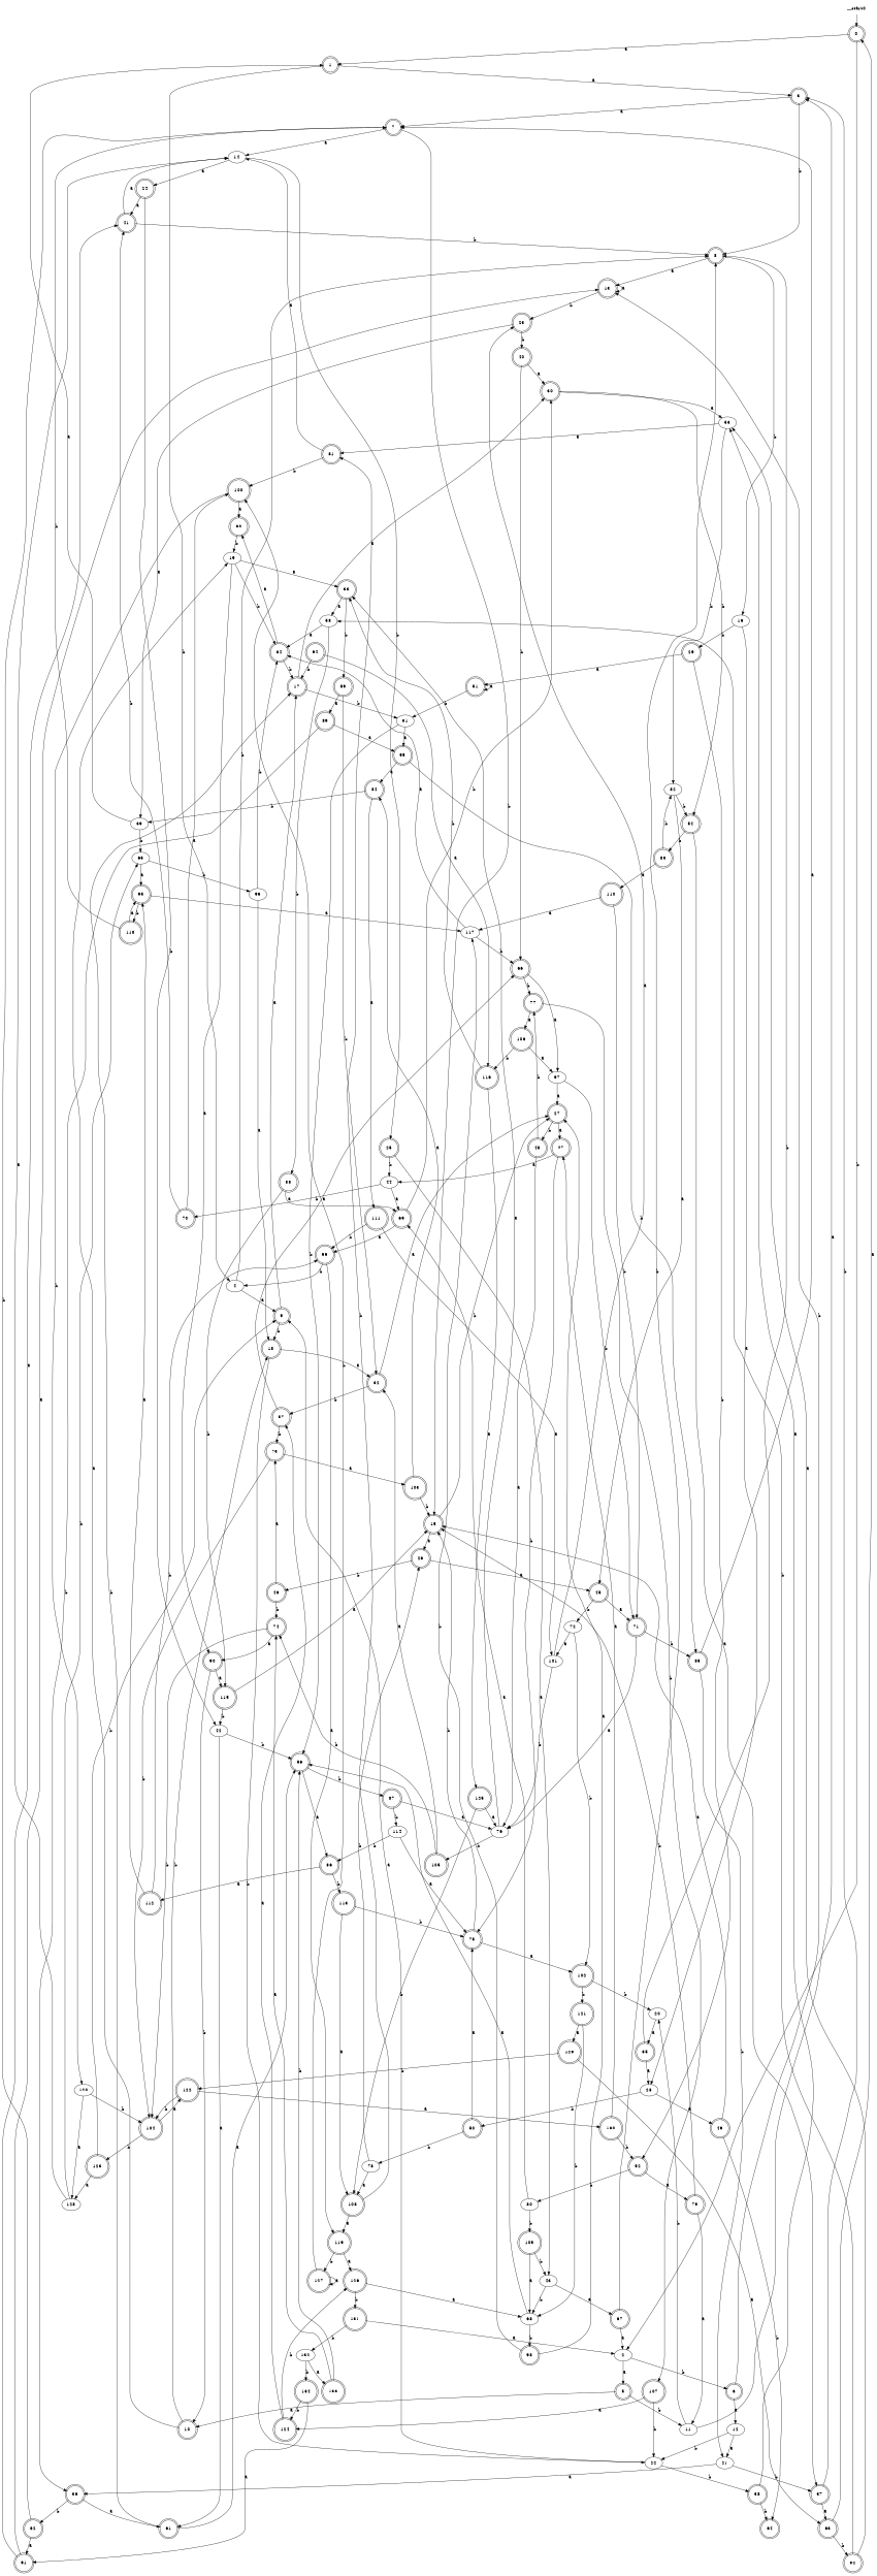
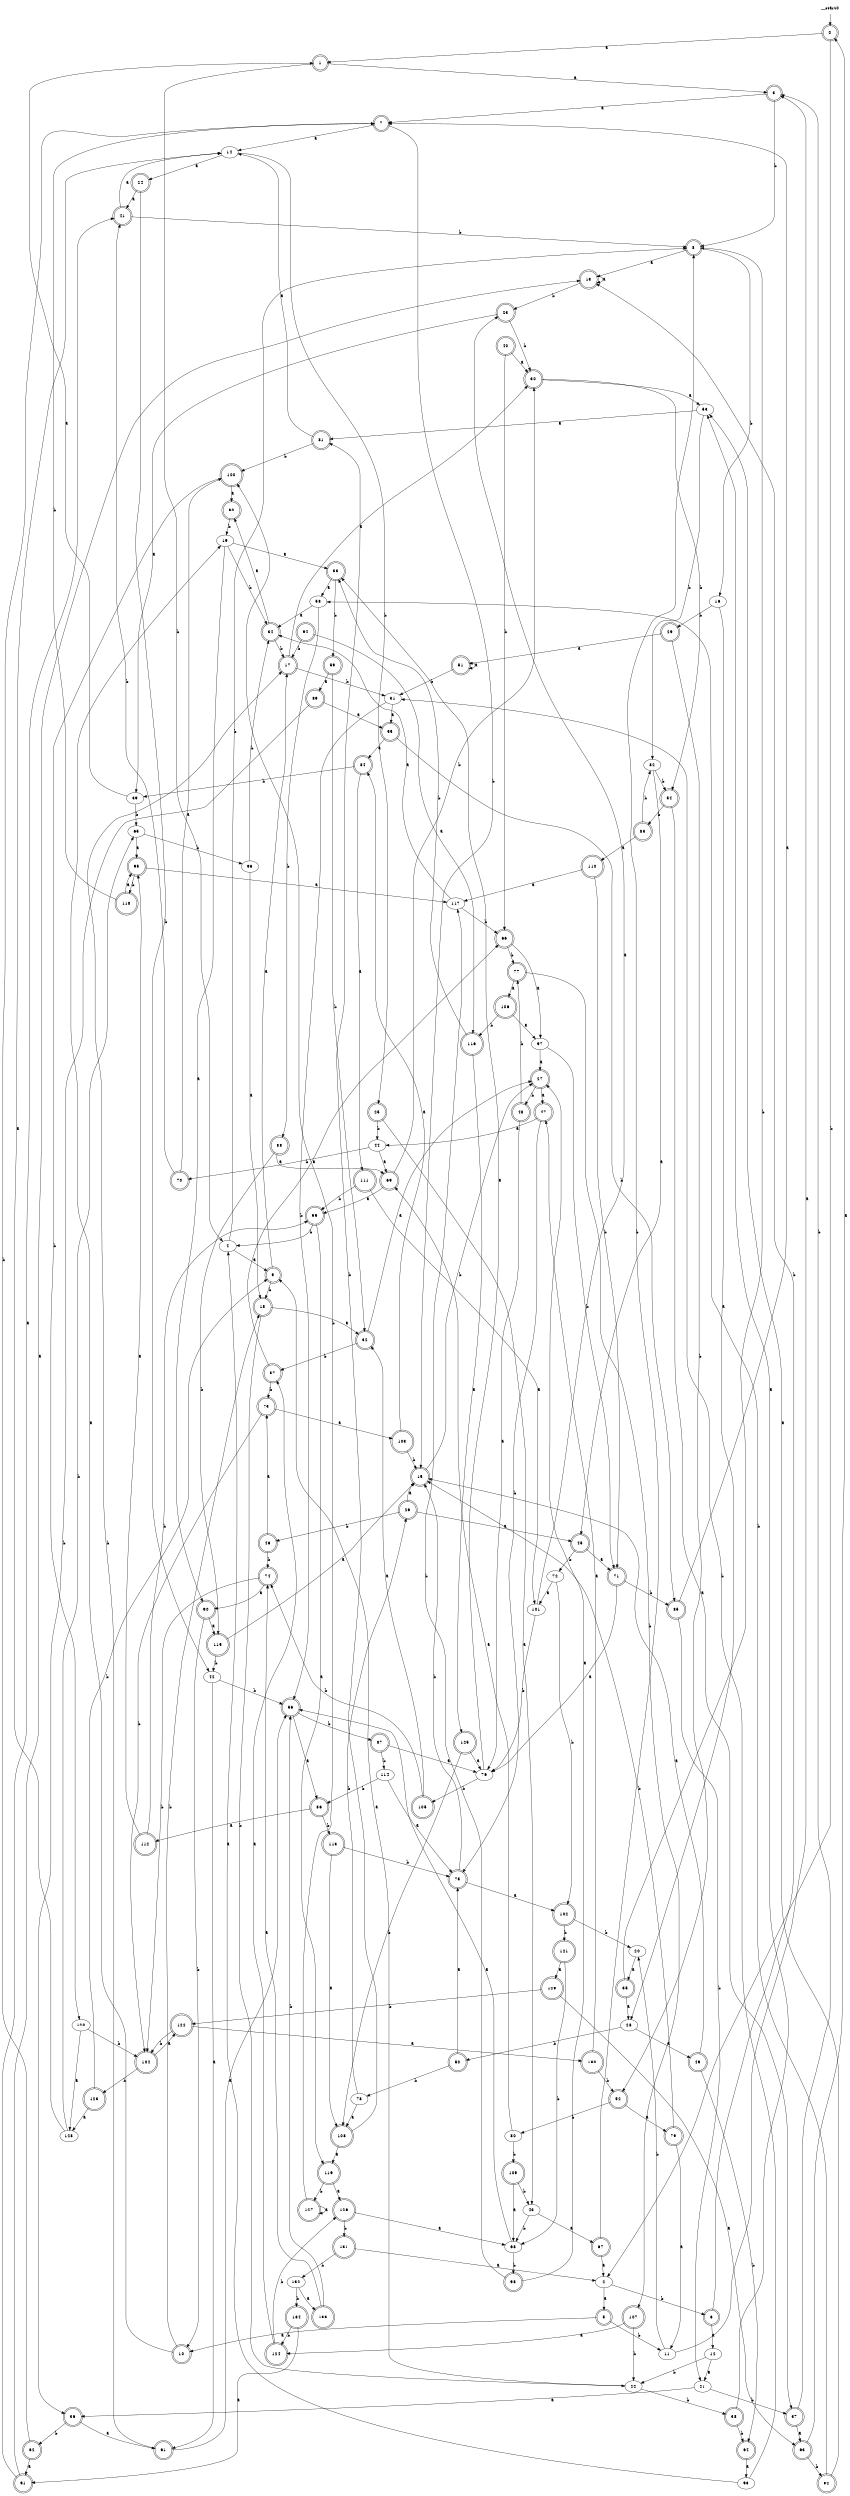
  digraph {
    node [shape=doublecircle]
    __start0 [shape=none]
    0
    1
    2 [shape=""]
    3
    4 [shape=""]
    5
    6
    7
    8
    9
    10
    11 [shape=""]
    12 [shape=""]
    13
    14 [shape=""]
    15
    16 [shape=""]
    17
    18
    19 [shape=""]
    20 [shape=""]
    21 [shape=""]
    22 [shape=""]
    23
    24
    25
    26
    27
    28 [shape=""]
    29
    30
    31 [shape=""]
    32
    33
    34
    90
    35
    36
    37
    38
    39 [shape=""]
    40
    41
    42 [shape=""]
    43 [shape=""]
    44 [shape=""]
    45
    46
    47
    48
    49
    50
    51
    52
    53 [shape=""]
    54
    55
    56
    57
    58 [shape=""]
    59
    60
    61
    62
    63
    64
    65 [shape=""]
    66
    67
    68 [shape=""]
    69
    70
    71
    72 [shape=""]
    73
    74
    75
    76 [shape=""]
    77
    78 [shape=""]
    79
    80 [shape=""]
    81
    82 [shape=""]
    83
    84
    85
    86
    87
    88
    89
    91
    92
+   93 [shape=""]
    95
    96 [shape=""]
    97 [shape=""]
    98
    99
    100
    101 [shape=""]
    102
    103
    104
    105
    106
    107
    108
    109
    110
    111
    112
    113
    114 [shape=""]
    115
    94
    116
    117 [shape=""]
    118
    119
    120 [shape=""]
    121
    122
    123
    124
    125
    126
    127
    128 [shape=""]
    129
    130
    131
    132 [shape=""]
    133
    134
    __start0 -> 0
    0 -> 1 [label=a]
    0 -> 2 [label=b]
    1 -> 3 [label=a]
    1 -> 4 [label=b]
    2 -> 5 [label=a]
    2 -> 6 [label=b]
    3 -> 7 [label=a]
    3 -> 8 [label=b]
    4 -> 8 [label=b]
    4 -> 9 [label=a]
    5 -> 10 [label=a]
    5 -> 11 [label=b]
    6 -> 12 [label=a]
    6 -> 13 [label=b]
    7 -> 14 [label=a]
    7 -> 15 [label=b]
    8 -> 13 [label=a]
    8 -> 16 [label=b]
    9 -> 17 [label=a]
    9 -> 18 [label=b]
    10 -> 18 [label=b]
    10 -> 19 [label=a]
    11 -> 3 [label=a]
    11 -> 20 [label=b]
    12 -> 21 [label=a]
    12 -> 22 [label=b]
    13 -> 13 [label=a]
    13 -> 23 [label=b]
    14 -> 24 [label=a]
    14 -> 25 [label=b]
-   15 -> 26 [label=a]
+   26 -> 15 [label=a]
    15 -> 27 [label=b]
    16 -> 28 [label=a]
    16 -> 29 [label=b]
    17 -> 30 [label=a]
    17 -> 31 [label=b]
    18 -> 22 [label=b]
    18 -> 32 [label=a]
    19 -> 33 [label=a]
    19 -> 34 [label=b]
    19 -> 90 [label=a]
    20 -> 35 [label=a]
    21 -> 36 [label=a]
    21 -> 37 [label=b]
    22 -> 9 [label=a]
    22 -> 38 [label=b]
    23 -> 39 [label=a]
-   23 -> 40 [label=b]
+   23 -> 30 [label=b]
    24 -> 41 [label=a]
    24 -> 42 [label=b]
    25 -> 43 [label=a]
    25 -> 44 [label=b]
    26 -> 45 [label=a]
    26 -> 46 [label=b]
    27 -> 47 [label=a]
    27 -> 48 [label=b]
    28 -> 49 [label=a]
    28 -> 50 [label=b]
    29 -> 51 [label=a]
    29 -> 52 [label=b]
    30 -> 53 [label=a]
    30 -> 54 [label=b]
    31 -> 55 [label=a]
    31 -> 56 [label=b]
    32 -> 27 [label=a]
    32 -> 57 [label=b]
    33 -> 58 [label=a]
    33 -> 59 [label=b]
    34 -> 17 [label=b]
    34 -> 60 [label=a]
    90 -> 10 [label=b]
    90 -> 115 [label=a]
    35 -> 8 [label=b]
    35 -> 28 [label=a]
    36 -> 61 [label=a]
    36 -> 62 [label=b]
    37 -> 3 [label=b]
    37 -> 63 [label=a]
    38 -> 53 [label=a]
    38 -> 64 [label=b]
    39 -> 1 [label=a]
    39 -> 65 [label=b]
    40 -> 30 [label=a]
    40 -> 66 [label=b]
    41 -> 8 [label=b]
    41 -> 14 [label=a]
    42 -> 56 [label=b]
    42 -> 61 [label=a]
    43 -> 67 [label=a]
    43 -> 68 [label=b]
    44 -> 69 [label=a]
    44 -> 70 [label=b]
    45 -> 71 [label=a]
    45 -> 72 [label=b]
    46 -> 73 [label=a]
    46 -> 74 [label=b]
    47 -> 44 [label=a]
    47 -> 75 [label=b]
    48 -> 76 [label=a]
    48 -> 77 [label=b]
    49 -> 15 [label=a]
    49 -> 64 [label=b]
    50 -> 75 [label=a]
    50 -> 78 [label=b]
    51 -> 31 [label=b]
    51 -> 51 [label=a]
    52 -> 79 [label=a]
    52 -> 80 [label=b]
    53 -> 81 [label=a]
    53 -> 82 [label=b]
    54 -> 37 [label=a]
    54 -> 83 [label=b]
    55 -> 84 [label=a]
    55 -> 85 [label=b]
    56 -> 86 [label=a]
    56 -> 87 [label=b]
    57 -> 66 [label=a]
    57 -> 73 [label=b]
    58 -> 34 [label=a]
    58 -> 88 [label=b]
    59 -> 32 [label=b]
    59 -> 89 [label=a]
    60 -> 19 [label=b]
    61 -> 17 [label=b]
    61 -> 56 [label=a]
    62 -> 7 [label=b]
    62 -> 91 [label=a]
    63 -> 0 [label=a]
    63 -> 92 [label=b]
+   64 -> 93 [label=a]
    65 -> 95 [label=a]
    65 -> 96 [label=b]
    66 -> 77 [label=b]
    66 -> 97 [label=a]
    67 -> 2 [label=a]
    67 -> 8 [label=b]
    68 -> 56 [label=a]
    68 -> 98 [label=b]
    69 -> 30 [label=b]
    69 -> 99 [label=a]
    70 -> 41 [label=b]
    70 -> 100 [label=a]
    71 -> 76 [label=a]
    71 -> 85 [label=b]
    72 -> 101 [label=a]
    72 -> 102 [label=b]
    73 -> 103 [label=a]
    73 -> 104 [label=b]
    74 -> 90 [label=a]
    74 -> 104 [label=b]
    75 -> 15 [label=b]
    75 -> 102 [label=a]
    76 -> 33 [label=a]
    76 -> 105 [label=b]
    77 -> 106 [label=a]
    77 -> 107 [label=b]
    78 -> 26 [label=b]
    78 -> 108 [label=a]
    79 -> 11 [label=a]
    79 -> 15 [label=b]
    80 -> 69 [label=a]
    80 -> 109 [label=b]
    81 -> 14 [label=a]
    81 -> 100 [label=b]
    82 -> 45 [label=a]
    82 -> 54 [label=b]
    83 -> 82 [label=b]
    83 -> 110 [label=a]
    84 -> 39 [label=b]
    84 -> 111 [label=a]
    85 -> 7 [label=a]
    85 -> 21 [label=b]
    86 -> 112 [label=a]
    86 -> 113 [label=b]
    87 -> 76 [label=a]
    87 -> 114 [label=b]
    88 -> 69 [label=a]
    88 -> 115 [label=b]
    89 -> 36 [label=b]
    89 -> 55 [label=a]
    91 -> 13 [label=a]
    91 -> 41 [label=a]
    92 -> 53 [label=a]
    92 -> 58 [label=b]
+   93 -> 4 [label=a]
+   93 -> 31 [label=b]
    95 -> 117 [label=a]
    95 -> 118 [label=b]
    96 -> 18 [label=a]
    96 -> 34 [label=b]
    97 -> 27 [label=a]
    97 -> 71 [label=b]
    98 -> 27 [label=a]
    98 -> 117 [label=b]
    99 -> 4 [label=b]
    99 -> 119 [label=a]
    100 -> 60 [label=a]
    100 -> 120 [label=b]
    101 -> 23 [label=a]
    101 -> 76 [label=b]
    102 -> 20 [label=b]
    102 -> 121 [label=b]
    103 -> 15 [label=b]
    103 -> 84 [label=a]
    104 -> 122 [label=a]
    104 -> 123 [label=b]
    105 -> 32 [label=a]
    105 -> 74 [label=b]
    106 -> 97 [label=a]
    106 -> 116 [label=b]
    107 -> 22 [label=b]
    107 -> 124 [label=a]
    108 -> 81 [label=b]
    108 -> 119 [label=a]
    109 -> 43 [label=b]
    109 -> 68 [label=a]
    110 -> 71 [label=b]
    110 -> 117 [label=a]
    111 -> 99 [label=b]
    111 -> 101 [label=a]
    112 -> 95 [label=a]
    112 -> 99 [label=b]
    113 -> 75 [label=b]
    113 -> 108 [label=a]
    114 -> 75 [label=a]
    114 -> 86 [label=b]
    115 -> 15 [label=a]
    115 -> 42 [label=b]
    94 -> 17 [label=b]
    94 -> 116 [label=a]
    116 -> 33 [label=b]
    116 -> 125 [label=a]
    117 -> 34 [label=a]
    117 -> 66 [label=b]
    118 -> 7 [label=b]
    118 -> 95 [label=a]
    119 -> 126 [label=a]
    119 -> 127 [label=b]
    120 -> 104 [label=b]
    120 -> 128 [label=a]
    121 -> 68 [label=b]
    121 -> 129 [label=a]
    122 -> 104 [label=b]
    122 -> 130 [label=a]
    123 -> 9 [label=b]
    123 -> 128 [label=a]
    124 -> 57 [label=a]
    124 -> 126 [label=b]
    125 -> 76 [label=a]
    125 -> 108 [label=b]
    126 -> 68 [label=a]
    126 -> 131 [label=b]
    127 -> 100 [label=b]
    127 -> 127 [label=a]
    128 -> 14 [label=a]
    128 -> 65 [label=b]
    129 -> 63 [label=a]
    129 -> 122 [label=b]
    130 -> 47 [label=a]
    130 -> 52 [label=b]
    131 -> 2 [label=a]
    131 -> 132 [label=b]
    132 -> 133 [label=a]
    132 -> 134 [label=b]
    133 -> 56 [label=b]
    133 -> 74 [label=a]
    134 -> 91 [label=a]
    134 -> 124 [label=b]
  }
